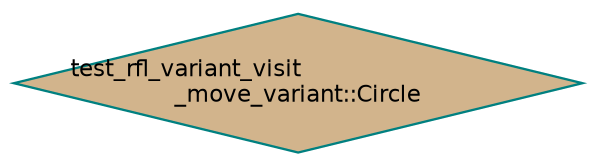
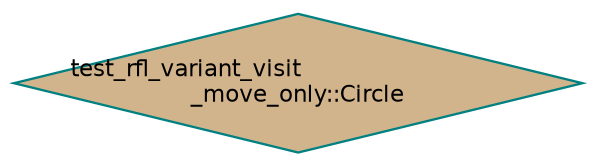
  digraph {
    rankdir=TB
-   n1 [color=teal fillcolor=tan fontname=Helvetica fontsize=10 height=0.2 label="test_rfl_variant_visit\l_move_variant::Circle" shape=diamond style=filled width=0.4]
+   n1 [color=teal fillcolor=tan fontname=Helvetica fontsize=10 height=0.2 label="test_rfl_variant_visit\l_move_only::Circle" shape=diamond style=filled width=0.4]
  }
